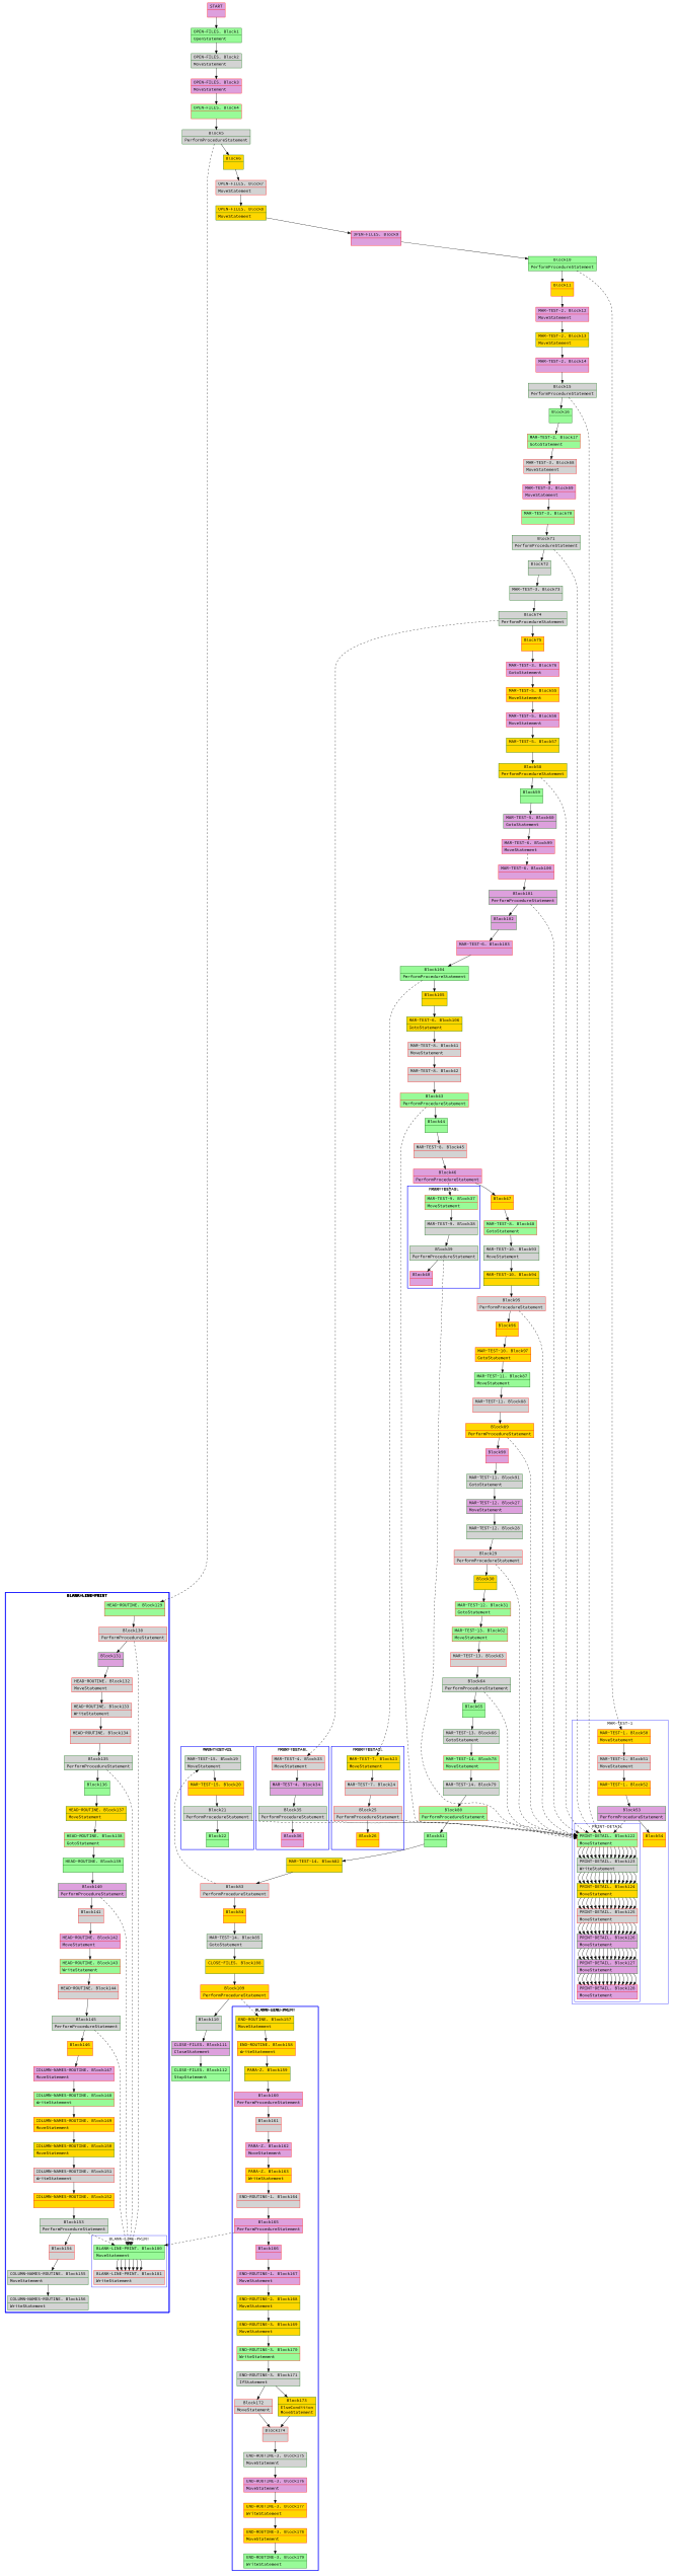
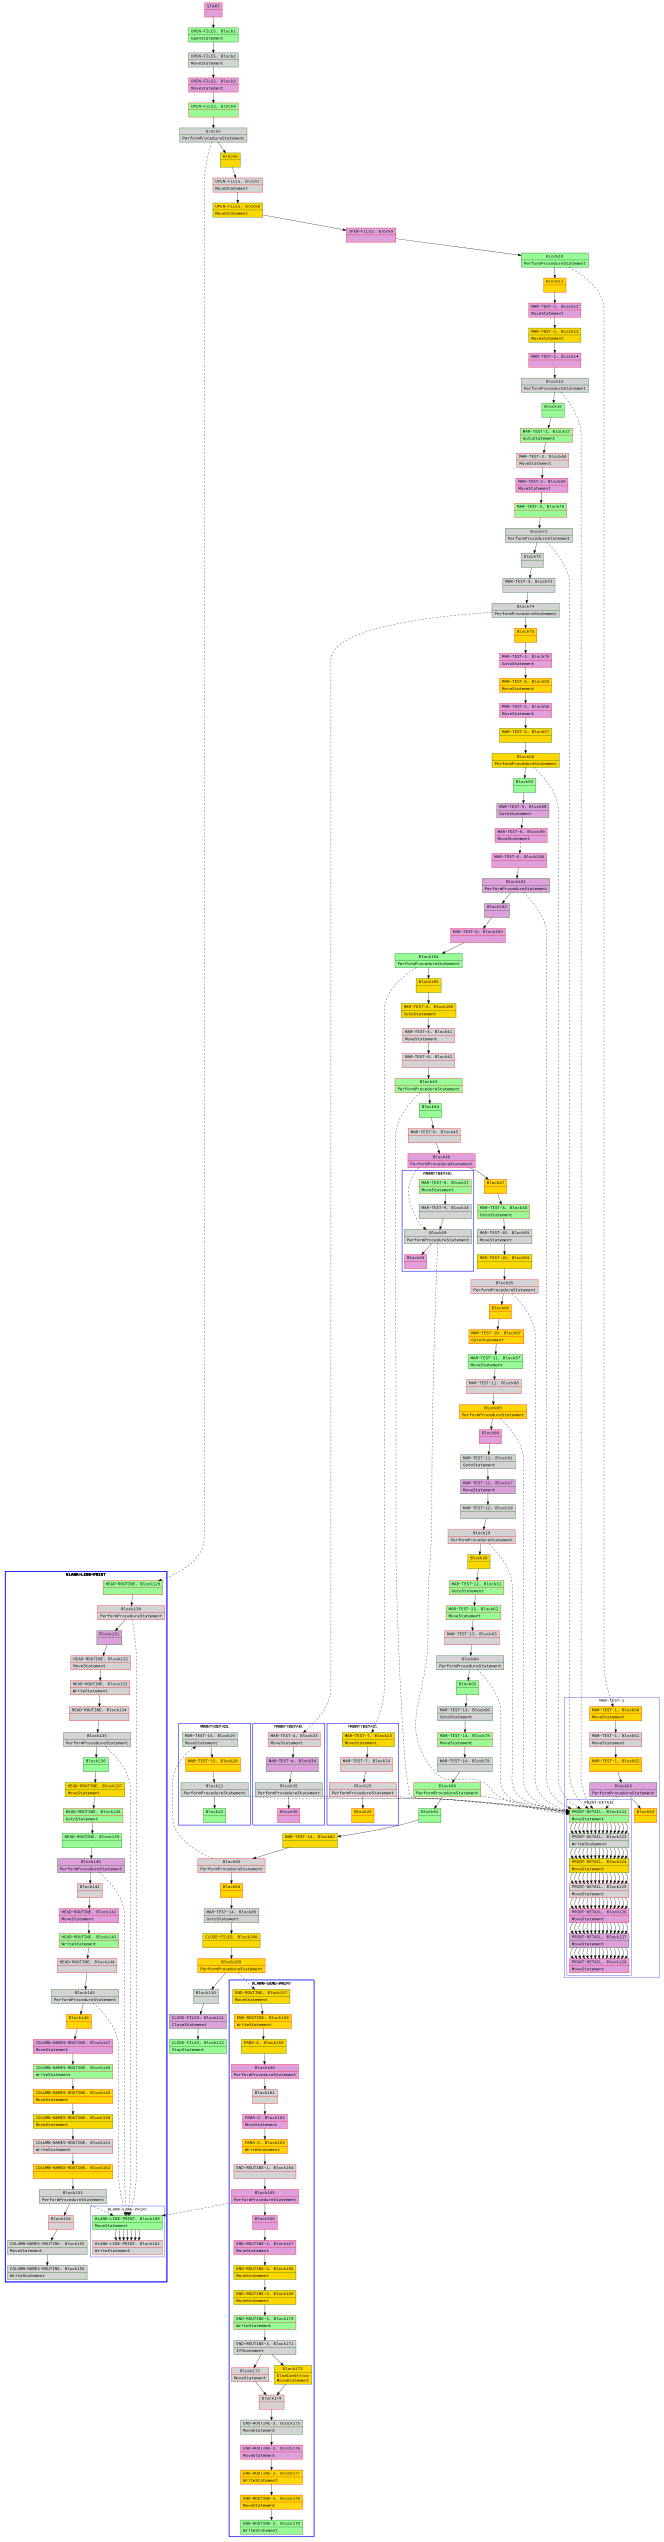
  digraph {
    compound=true
    fontname="Source Code Pro"
    node [color=red fillcolor=lightgrey fontname="Source Code Pro" shape=record style=filled]
    edge [arrowtail=empty fontname="Source Code Pro"]
    n1 [color=darkgreen fillcolor=palegreen label="{BLANK-LINE-PRINT. Block180|MoveStatement\l}"]
    n2 [label="{BLANK-LINE-PRINT. Block181|WriteStatement\l}"]
    n3 [fillcolor=palegreen label="{HEAD-ROUTINE. Block129|}"]
    n4 [label="{Block130|PerformProcedureStatement\l}"]
    n5 [color=darkgreen fillcolor=plum label="{Block131|}"]
    n6 [label="{HEAD-ROUTINE. Block132|MoveStatement\l}"]
    n7 [label="{HEAD-ROUTINE. Block133|WriteStatement\l}"]
    n8 [label="{HEAD-ROUTINE. Block134|}"]
    n9 [color=darkgreen label="{Block135|PerformProcedureStatement\l}"]
    n10 [color=darkgreen fillcolor=palegreen label="{Block136|}"]
    n11 [color=darkgreen fillcolor=gold label="{HEAD-ROUTINE. Block137|MoveStatement\l}"]
    n12 [fillcolor=palegreen label="{HEAD-ROUTINE. Block138|GotoStatement\l}"]
    n13 [color=darkgreen fillcolor=palegreen label="{HEAD-ROUTINE. Block139|}"]
    n14 [color=darkgreen fillcolor=plum label="{Block140|PerformProcedureStatement\l}"]
    n15 [label="{Block141|}"]
    n16 [fillcolor=plum label="{HEAD-ROUTINE. Block142|MoveStatement\l}"]
    n17 [fillcolor=palegreen label="{HEAD-ROUTINE. Block143|WriteStatement\l}"]
    n18 [label="{HEAD-ROUTINE. Block144|}"]
    n19 [color=darkgreen label="{Block145|PerformProcedureStatement\l}"]
    n20 [fillcolor=gold label="{Block146|}"]
    n21 [fillcolor=plum label="{COLUMN-NAMES-ROUTINE. Block147|MoveStatement\l}"]
    n22 [fillcolor=palegreen label="{COLUMN-NAMES-ROUTINE. Block148|WriteStatement\l}"]
    n23 [fillcolor=gold label="{COLUMN-NAMES-ROUTINE. Block149|MoveStatement\l}"]
    n24 [color=darkgreen fillcolor=gold label="{COLUMN-NAMES-ROUTINE. Block150|MoveStatement\l}"]
    n25 [label="{COLUMN-NAMES-ROUTINE. Block151|WriteStatement\l}"]
    n26 [fillcolor=gold label="{COLUMN-NAMES-ROUTINE. Block152|}"]
    n27 [color=darkgreen label="{Block153|PerformProcedureStatement\l}"]
    n28 [label="{Block154|}"]
    n29 [color=darkgreen label="{COLUMN-NAMES-ROUTINE. Block155|MoveStatement\l}"]
    n30 [color=darkgreen label="{COLUMN-NAMES-ROUTINE. Block156|WriteStatement\l}"]
    n31 [fillcolor=palegreen label="{PRINT-DETAIL. Block122|MoveStatement\l}"]
    n32 [color=darkgreen label="{PRINT-DETAIL. Block123|WriteStatement\l}"]
    n33 [color=darkgreen fillcolor=gold label="{PRINT-DETAIL. Block124|MoveStatement\l}"]
    n34 [label="{PRINT-DETAIL. Block125|MoveStatement\l}"]
-   n35 [color=darkgreen fillcolor=plum label="{PRINT-DETAIL. Block126|MoveStatement\l}"]
+   n35 [fillcolor=plum label="{PRINT-DETAIL. Block126|MoveStatement\l}"]
    n36 [color=darkgreen fillcolor=plum label="{PRINT-DETAIL. Block127|MoveStatement\l}"]
    n37 [fillcolor=plum label="{PRINT-DETAIL. Block128|MoveStatement\l}"]
    n38 [fillcolor=gold label="{MAR-TEST-1. Block50|MoveStatement\l}"]
    n39 [label="{MAR-TEST-1. Block51|MoveStatement\l}"]
    n40 [fillcolor=gold label="{MAR-TEST-1. Block52|}"]
    n41 [color=darkgreen fillcolor=plum label="{Block53|PerformProcedureStatement\l}"]
    n42 [fillcolor=gold label="{Block54|}"]
    n43 [label="{MAR-TEST-4. Block33|MoveStatement\l}"]
    n44 [color=darkgreen fillcolor=plum label="{MAR-TEST-4. Block34|}"]
    n45 [color=darkgreen label="{Block35|PerformProcedureStatement\l}"]
    n46 [fillcolor=plum label="{Block36|}"]
    n47 [color=darkgreen fillcolor=gold label="{MAR-TEST-7. Block23|MoveStatement\l}"]
    n48 [label="{MAR-TEST-7. Block24|}"]
    n49 [label="{Block25|PerformProcedureStatement\l}"]
    n50 [fillcolor=gold label="{Block26|}"]
    n51 [fillcolor=palegreen label="{MAR-TEST-9. Block37|MoveStatement\l}"]
    n52 [color=darkgreen label="{MAR-TEST-9. Block38|}"]
    n53 [color=darkgreen label="{Block39|PerformProcedureStatement\l}"]
    n54 [fillcolor=plum label="{Block40|}"]
    n55 [color=darkgreen label="{MAR-TEST-15. Block19|MoveStatement\l}"]
    n56 [fillcolor=gold label="{MAR-TEST-15. Block20|}"]
    n57 [color=darkgreen label="{Block21|PerformProcedureStatement\l}"]
    n58 [color=darkgreen fillcolor=palegreen label="{Block22|}"]
    n59 [color=darkgreen fillcolor=gold label="{END-ROUTINE. Block157|MoveStatement\l}"]
    n60 [fillcolor=gold label="{END-ROUTINE. Block158|WriteStatement\l}"]
    n61 [color=darkgreen fillcolor=gold label="{PARA-Z. Block159|}"]
    n62 [fillcolor=plum label="{Block160|PerformProcedureStatement\l}"]
    n63 [label="{Block161|}"]
    n64 [fillcolor=plum label="{PARA-Z. Block162|MoveStatement\l}"]
    n65 [fillcolor=gold label="{PARA-Z. Block163|WriteStatement\l}"]
    n66 [label="{END-ROUTINE-1. Block164|}"]
    n67 [fillcolor=plum label="{Block165|PerformProcedureStatement\l}"]
    n68 [fillcolor=plum label="{Block166|}"]
    n69 [fillcolor=plum label="{END-ROUTINE-1. Block167|MoveStatement\l}"]
    n70 [color=darkgreen fillcolor=gold label="{END-ROUTINE-2. Block168|MoveStatement\l}"]
    n71 [color=darkgreen fillcolor=gold label="{END-ROUTINE-3. Block169|MoveStatement\l}"]
    n72 [fillcolor=palegreen label="{END-ROUTINE-3. Block170|WriteStatement\l}"]
    n73 [color=darkgreen label="{END-ROUTINE-3. Block171|IfStatement\l}"]
    n74 [label="{Block172|MoveStatement\l}"]
    n75 [color=darkgreen fillcolor=gold label="{Block173|ElseCondition\lMoveStatement\l}"]
    n76 [label="{Block174|}"]
    n77 [color=darkgreen label="{END-ROUTINE-3. Block175|MoveStatement\l}"]
    n78 [fillcolor=plum label="{END-ROUTINE-3. Block176|MoveStatement\l}"]
    n79 [fillcolor=gold label="{END-ROUTINE-3. Block177|WriteStatement\l}"]
    n80 [fillcolor=gold label="{END-ROUTINE-3. Block178|MoveStatement\l}"]
    n81 [color=darkgreen fillcolor=palegreen label="{END-ROUTINE-3. Block179|WriteStatement\l}"]
    n82 [fillcolor=plum label="{START|}"]
    n83 [color=darkgreen fillcolor=palegreen label="{OPEN-FILES. Block1|OpenStatement\l}"]
    n84 [color=darkgreen label="{OPEN-FILES. Block2|MoveStatement\l}"]
    n85 [fillcolor=plum label="{OPEN-FILES. Block3|MoveStatement\l}"]
    n86 [fillcolor=palegreen label="{OPEN-FILES. Block4|}"]
    n87 [color=darkgreen label="{Block5|PerformProcedureStatement\l}"]
    n88 [color=darkgreen fillcolor=gold label="{Block6|}"]
    n89 [label="{OPEN-FILES. Block7|MoveStatement\l}"]
    n90 [color=darkgreen fillcolor=gold label="{OPEN-FILES. Block8|MoveStatement\l}"]
    n91 [fillcolor=plum label="{OPEN-FILES. Block9|}"]
    n92 [color=darkgreen fillcolor=palegreen label="{Block10|PerformProcedureStatement\l}"]
    n93 [fillcolor=gold label="{Block11|}"]
    n94 [fillcolor=plum label="{MAR-TEST-2. Block12|MoveStatement\l}"]
    n95 [color=darkgreen fillcolor=gold label="{MAR-TEST-2. Block13|MoveStatement\l}"]
    n96 [fillcolor=plum label="{MAR-TEST-2. Block14|}"]
    n97 [color=darkgreen label="{Block15|PerformProcedureStatement\l}"]
    n98 [color=darkgreen fillcolor=palegreen label="{Block16|}"]
    n99 [fillcolor=palegreen label="{MAR-TEST-2. Block17|GotoStatement\l}"]
    n100 [label="{MAR-TEST-3. Block68|MoveStatement\l}"]
    n101 [fillcolor=plum label="{MAR-TEST-3. Block69|MoveStatement\l}"]
    n102 [fillcolor=palegreen label="{MAR-TEST-3. Block70|}"]
    n103 [color=darkgreen label="{Block71|PerformProcedureStatement\l}"]
    n104 [color=darkgreen label="{Block72|}"]
    n105 [color=darkgreen label="{MAR-TEST-3. Block73|}"]
    n106 [color=darkgreen label="{Block74|PerformProcedureStatement\l}"]
    n107 [fillcolor=gold label="{Block75|}"]
    n108 [fillcolor=plum label="{MAR-TEST-3. Block76|GotoStatement\l}"]
    n109 [fillcolor=gold label="{MAR-TEST-5. Block55|MoveStatement\l}"]
    n110 [fillcolor=plum label="{MAR-TEST-5. Block56|MoveStatement\l}"]
    n111 [color=darkgreen fillcolor=gold label="{MAR-TEST-5. Block57|}"]
    n112 [color=darkgreen fillcolor=gold label="{Block58|PerformProcedureStatement\l}"]
    n113 [color=darkgreen fillcolor=palegreen label="{Block59|}"]
    n114 [color=darkgreen fillcolor=plum label="{MAR-TEST-5. Block60|GotoStatement\l}"]
    n115 [fillcolor=plum label="{MAR-TEST-6. Block99|MoveStatement\l}"]
    n116 [fillcolor=plum label="{MAR-TEST-6. Block100|}"]
    n117 [color=darkgreen fillcolor=plum label="{Block101|PerformProcedureStatement\l}"]
    n118 [color=darkgreen fillcolor=plum label="{Block102|}"]
    n119 [fillcolor=plum label="{MAR-TEST-6. Block103|}"]
    n120 [color=darkgreen fillcolor=palegreen label="{Block104|PerformProcedureStatement\l}"]
    n121 [color=darkgreen fillcolor=gold label="{Block105|}"]
    n122 [color=darkgreen fillcolor=gold label="{MAR-TEST-6. Block106|GotoStatement\l}"]
    n123 [label="{MAR-TEST-8. Block41|MoveStatement\l}"]
    n124 [label="{MAR-TEST-8. Block42|}"]
    n125 [fillcolor=palegreen label="{Block43|PerformProcedureStatement\l}"]
    n126 [color=darkgreen fillcolor=palegreen label="{Block44|}"]
    n127 [label="{MAR-TEST-8. Block45|}"]
    n128 [fillcolor=plum label="{Block46|PerformProcedureStatement\l}"]
    n129 [fillcolor=gold label="{Block47|}"]
    n130 [fillcolor=palegreen label="{MAR-TEST-8. Block48|GotoStatement\l}"]
    n131 [color=darkgreen label="{MAR-TEST-10. Block93|MoveStatement\l}"]
    n132 [color=darkgreen fillcolor=gold label="{MAR-TEST-10. Block94|}"]
    n133 [label="{Block95|PerformProcedureStatement\l}"]
    n134 [fillcolor=gold label="{Block96|}"]
    n135 [fillcolor=gold label="{MAR-TEST-10. Block97|GotoStatement\l}"]
    n136 [color=darkgreen fillcolor=palegreen label="{MAR-TEST-11. Block87|MoveStatement\l}"]
    n137 [label="{MAR-TEST-11. Block88|}"]
    n138 [fillcolor=gold label="{Block89|PerformProcedureStatement\l}"]
    n139 [fillcolor=plum label="{Block90|}"]
    n140 [color=darkgreen label="{MAR-TEST-11. Block91|GotoStatement\l}"]
    n141 [color=darkgreen fillcolor=plum label="{MAR-TEST-12. Block27|MoveStatement\l}"]
    n142 [color=darkgreen label="{MAR-TEST-12. Block28|}"]
    n143 [label="{Block29|PerformProcedureStatement\l}"]
    n144 [color=darkgreen fillcolor=gold label="{Block30|}"]
    n145 [fillcolor=palegreen label="{MAR-TEST-12. Block31|GotoStatement\l}"]
    n146 [fillcolor=palegreen label="{MAR-TEST-13. Block62|MoveStatement\l}"]
    n147 [label="{MAR-TEST-13. Block63|}"]
    n148 [color=darkgreen label="{Block64|PerformProcedureStatement\l}"]
    n149 [color=darkgreen fillcolor=palegreen label="{Block65|}"]
    n150 [color=darkgreen label="{MAR-TEST-13. Block66|GotoStatement\l}"]
    n151 [fillcolor=palegreen label="{MAR-TEST-14. Block78|MoveStatement\l}"]
    n152 [color=darkgreen label="{MAR-TEST-14. Block79|}"]
    n153 [fillcolor=palegreen label="{Block80|PerformProcedureStatement\l}"]
    n154 [color=darkgreen fillcolor=palegreen label="{Block81|}"]
    n155 [color=darkgreen fillcolor=gold label="{MAR-TEST-14. Block82|}"]
    n156 [label="{Block83|PerformProcedureStatement\l}"]
    n157 [fillcolor=gold label="{Block84|}"]
    n158 [color=darkgreen label="{MAR-TEST-14. Block85|GotoStatement\l}"]
    n159 [color=darkgreen fillcolor=gold label="{CLOSE-FILES. Block108|}"]
    n160 [fillcolor=gold label="{Block109|PerformProcedureStatement\l}"]
    n161 [color=darkgreen label="{Block110|}"]
    n162 [color=darkgreen fillcolor=plum label="{CLOSE-FILES. Block111|CloseStatement\l}"]
    n163 [color=darkgreen fillcolor=palegreen label="{CLOSE-FILES. Block112|StopStatement\l}"]
    subgraph cluster_1 {
      color=blue
      label="HEAD-ROUTINE"
      n3
      n4
      n5
      n6
      n7
      n8
      n9
      n10
      n11
      n12
      n13
      n14
      n15
      n16
      n17
      n18
      n19
      n20
      n21
      n22
      n23
      n24
      n25
      n26
      n27
      n28
      n29
      n30
      subgraph cluster_2 {
        color=blue
        label="BLANK-LINE-PRINT"
        n1
        n2
      }
      subgraph cluster_3 {
        color=blue
        label="BLANK-LINE-PRINT"
      }
      subgraph cluster_4 {
        color=blue
        label="BLANK-LINE-PRINT"
      }
      subgraph cluster_5 {
        color=blue
        label="BLANK-LINE-PRINT"
      }
      subgraph cluster_6 {
        color=blue
        label="BLANK-LINE-PRINT"
      }
    }
    subgraph cluster_7 {
      color=blue
      label="MAR-TEST-1"
      n38
      n39
      n40
      n41
      n42
      subgraph cluster_8 {
        color=blue
        label="PRINT-DETAIL"
        n31
        n32
        n33
        n34
        n35
        n36
        n37
      }
    }
    subgraph cluster_9 {
      color=blue
      label="PRINT-DETAIL"
    }
    subgraph cluster_10 {
      color=blue
      label="PRINT-DETAIL"
    }
    subgraph cluster_11 {
      color=blue
      label="MAR-TEST-4"
      n43
      n44
      n45
      n46
      subgraph cluster_12 {
        color=blue
        label="PRINT-DETAIL"
      }
    }
    subgraph cluster_13 {
      color=blue
      label="PRINT-DETAIL"
    }
    subgraph cluster_14 {
      color=blue
      label="PRINT-DETAIL"
    }
    subgraph cluster_15 {
      color=blue
      label="MAR-TEST-7"
      n47
      n48
      n49
      n50
      subgraph cluster_16 {
        color=blue
        label="PRINT-DETAIL"
      }
    }
    subgraph cluster_17 {
      color=blue
      label="PRINT-DETAIL"
    }
    subgraph cluster_18 {
      color=blue
      label="MAR-TEST-9"
      n51
      n52
      n53
      n54
      subgraph cluster_19 {
        color=blue
        label="PRINT-DETAIL"
      }
    }
    subgraph cluster_20 {
      color=blue
      label="PRINT-DETAIL"
    }
    subgraph cluster_21 {
      color=blue
      label="PRINT-DETAIL"
    }
    subgraph cluster_22 {
      color=blue
      label="PRINT-DETAIL"
    }
    subgraph cluster_23 {
      color=blue
      label="PRINT-DETAIL"
    }
    subgraph cluster_24 {
      color=blue
      label="PRINT-DETAIL"
    }
    subgraph cluster_25 {
      color=blue
      label="MAR-TEST-15"
      n55
      n56
      n57
      n58
      subgraph cluster_26 {
        color=blue
        label="PRINT-DETAIL"
      }
    }
    subgraph cluster_27 {
      color=blue
      label="END-ROUTINE"
      n59
      n60
      n61
      n62
      n63
      n64
      n65
      n66
      n67
      n68
      n69
      n70
      n71
      n72
      n73
      n74
      n75
      n76
      n77
      n78
      n79
      n80
      n81
      subgraph cluster_28 {
        color=blue
        label="BLANK-LINE-PRINT"
      }
      subgraph cluster_29 {
        color=blue
        label="BLANK-LINE-PRINT"
      }
    }
    n1 -> n2
    n1 -> n2
    n1 -> n2
    n1 -> n2
    n1 -> n2
    n1 -> n2
    n1 -> n2
    n3 -> n4
    n4 -> n1 [style=dashed]
    n4 -> n5
    n5 -> n6
    n6 -> n7
    n7 -> n8
    n8 -> n9
    n9 -> n1 [style=dashed]
    n9 -> n10
    n10 -> n11
    n11 -> n12
    n12 -> n13
    n13 -> n14
    n14 -> n1 [style=dashed]
    n14 -> n15
    n15 -> n16
    n16 -> n17
    n17 -> n18
    n18 -> n19
    n19 -> n1 [style=dashed]
    n19 -> n20
    n20 -> n21
    n21 -> n22
    n22 -> n23
    n23 -> n24
    n24 -> n25
    n25 -> n26
    n26 -> n27
    n27 -> n1 [style=dashed]
    n27 -> n28
    n28 -> n29
    n29 -> n30
    n31 -> n32
    n31 -> n32
    n31 -> n32
    n31 -> n32
    n31 -> n32
    n31 -> n32
    n31 -> n32
    n31 -> n32
    n31 -> n32
    n31 -> n32
    n31 -> n32
    n31 -> n32
    n31 -> n32
    n31 -> n32
    n31 -> n32
    n32 -> n33
    n32 -> n33
    n32 -> n33
    n32 -> n33
    n32 -> n33
    n32 -> n33
    n32 -> n33
    n32 -> n33
    n32 -> n33
    n32 -> n33
    n32 -> n33
    n32 -> n33
    n32 -> n33
    n32 -> n33
    n32 -> n33
    n33 -> n34
    n33 -> n34
    n33 -> n34
    n33 -> n34
    n33 -> n34
    n33 -> n34
    n33 -> n34
    n33 -> n34
    n33 -> n34
    n33 -> n34
    n33 -> n34
    n33 -> n34
    n33 -> n34
    n33 -> n34
    n33 -> n34
    n34 -> n35
    n34 -> n35
    n34 -> n35
    n34 -> n35
    n34 -> n35
    n34 -> n35
    n34 -> n35
    n34 -> n35
    n34 -> n35
    n34 -> n35
    n34 -> n35
    n34 -> n35
    n34 -> n35
    n34 -> n35
    n34 -> n35
    n35 -> n36
    n35 -> n36
    n35 -> n36
    n35 -> n36
    n35 -> n36
    n35 -> n36
    n35 -> n36
    n35 -> n36
    n35 -> n36
    n35 -> n36
    n35 -> n36
    n35 -> n36
    n35 -> n36
    n35 -> n36
    n35 -> n36
    n36 -> n37
    n36 -> n37
    n36 -> n37
    n36 -> n37
    n36 -> n37
    n36 -> n37
    n36 -> n37
    n36 -> n37
    n36 -> n37
    n36 -> n37
    n36 -> n37
    n36 -> n37
    n36 -> n37
    n36 -> n37
    n36 -> n37
    n38 -> n39
    n39 -> n40
    n40 -> n41
    n41 -> n31 [style=dashed]
    n41 -> n42
    n43 -> n44
    n44 -> n45
    n45 -> n31 [style=dashed]
    n45 -> n46
    n47 -> n48
    n48 -> n49
    n49 -> n31 [style=dashed]
    n49 -> n50
    n51 -> n52
    n52 -> n53
    n53 -> n31 [style=dashed]
    n53 -> n54
    n55 -> n56
    n56 -> n57
    n57 -> n31 [style=dashed]
    n57 -> n58
    n59 -> n60
    n60 -> n61
    n61 -> n62
    n62 -> n63
    n63 -> n64
    n64 -> n65
    n65 -> n66
    n66 -> n67
    n67 -> n1 [style=dashed]
    n67 -> n68
    n68 -> n69
    n69 -> n70
    n70 -> n71
    n71 -> n72
    n72 -> n73
    n73 -> n74
    n73 -> n75
    n74 -> n76
    n75 -> n76
    n76 -> n77
    n77 -> n78
    n78 -> n79
    n79 -> n80
    n80 -> n81
    n82 -> n83
    n83 -> n84
    n84 -> n85
    n85 -> n86
    n86 -> n87
    n87 -> n3 [style=dashed]
    n87 -> n88
    n88 -> n89
    n89 -> n90
    n90 -> n91
    n91 -> n92
    n92 -> n38 [style=dashed]
    n92 -> n93
    n93 -> n94
    n94 -> n95
    n95 -> n96
    n96 -> n97
    n97 -> n31 [style=dashed]
    n97 -> n98
    n98 -> n99
    n99 -> n100
    n100 -> n101
    n101 -> n102
    n102 -> n103
    n103 -> n31 [style=dashed]
    n103 -> n104
    n104 -> n105
    n105 -> n106
    n106 -> n43 [style=dashed]
    n106 -> n107
    n107 -> n108
    n108 -> n109
    n109 -> n110
    n110 -> n111
    n111 -> n112
    n112 -> n31 [style=dashed]
    n112 -> n113
    n113 -> n114
    n114 -> n115
    n115 -> n116 [style=dashed]
    n116 -> n117
    n117 -> n31 [style=dashed]
    n117 -> n118
    n118 -> n119
    n119 -> n120
    n120 -> n47 [style=dashed]
    n120 -> n121
    n121 -> n122
    n122 -> n123
    n123 -> n124
    n124 -> n125
    n125 -> n31 [style=dashed]
    n125 -> n126
    n126 -> n127
    n127 -> n128
-   n128 -> n51 [style=dashed]
+   n128 -> n53 [style=dashed]
    n128 -> n129
    n129 -> n130
    n130 -> n131
    n131 -> n132
    n132 -> n133
    n133 -> n31 [style=dashed]
    n133 -> n134
    n134 -> n135
    n135 -> n136
    n136 -> n137
    n137 -> n138
    n138 -> n31 [style=dashed]
    n138 -> n139
    n139 -> n140
    n140 -> n141
    n141 -> n142
    n142 -> n143
    n143 -> n31 [style=dashed]
    n143 -> n144
    n144 -> n145
    n145 -> n146
    n146 -> n147
    n147 -> n148
    n148 -> n31 [style=dashed]
    n148 -> n149
    n149 -> n150
    n150 -> n151
    n151 -> n152
    n152 -> n153
    n153 -> n31 [style=dashed]
    n153 -> n154
    n154 -> n155
    n155 -> n156
    n156 -> n55 [style=dashed]
    n156 -> n157
    n157 -> n158
    n158 -> n159
    n159 -> n160
    n160 -> n59 [style=dashed]
    n160 -> n161
    n161 -> n162
    n162 -> n163
  }
